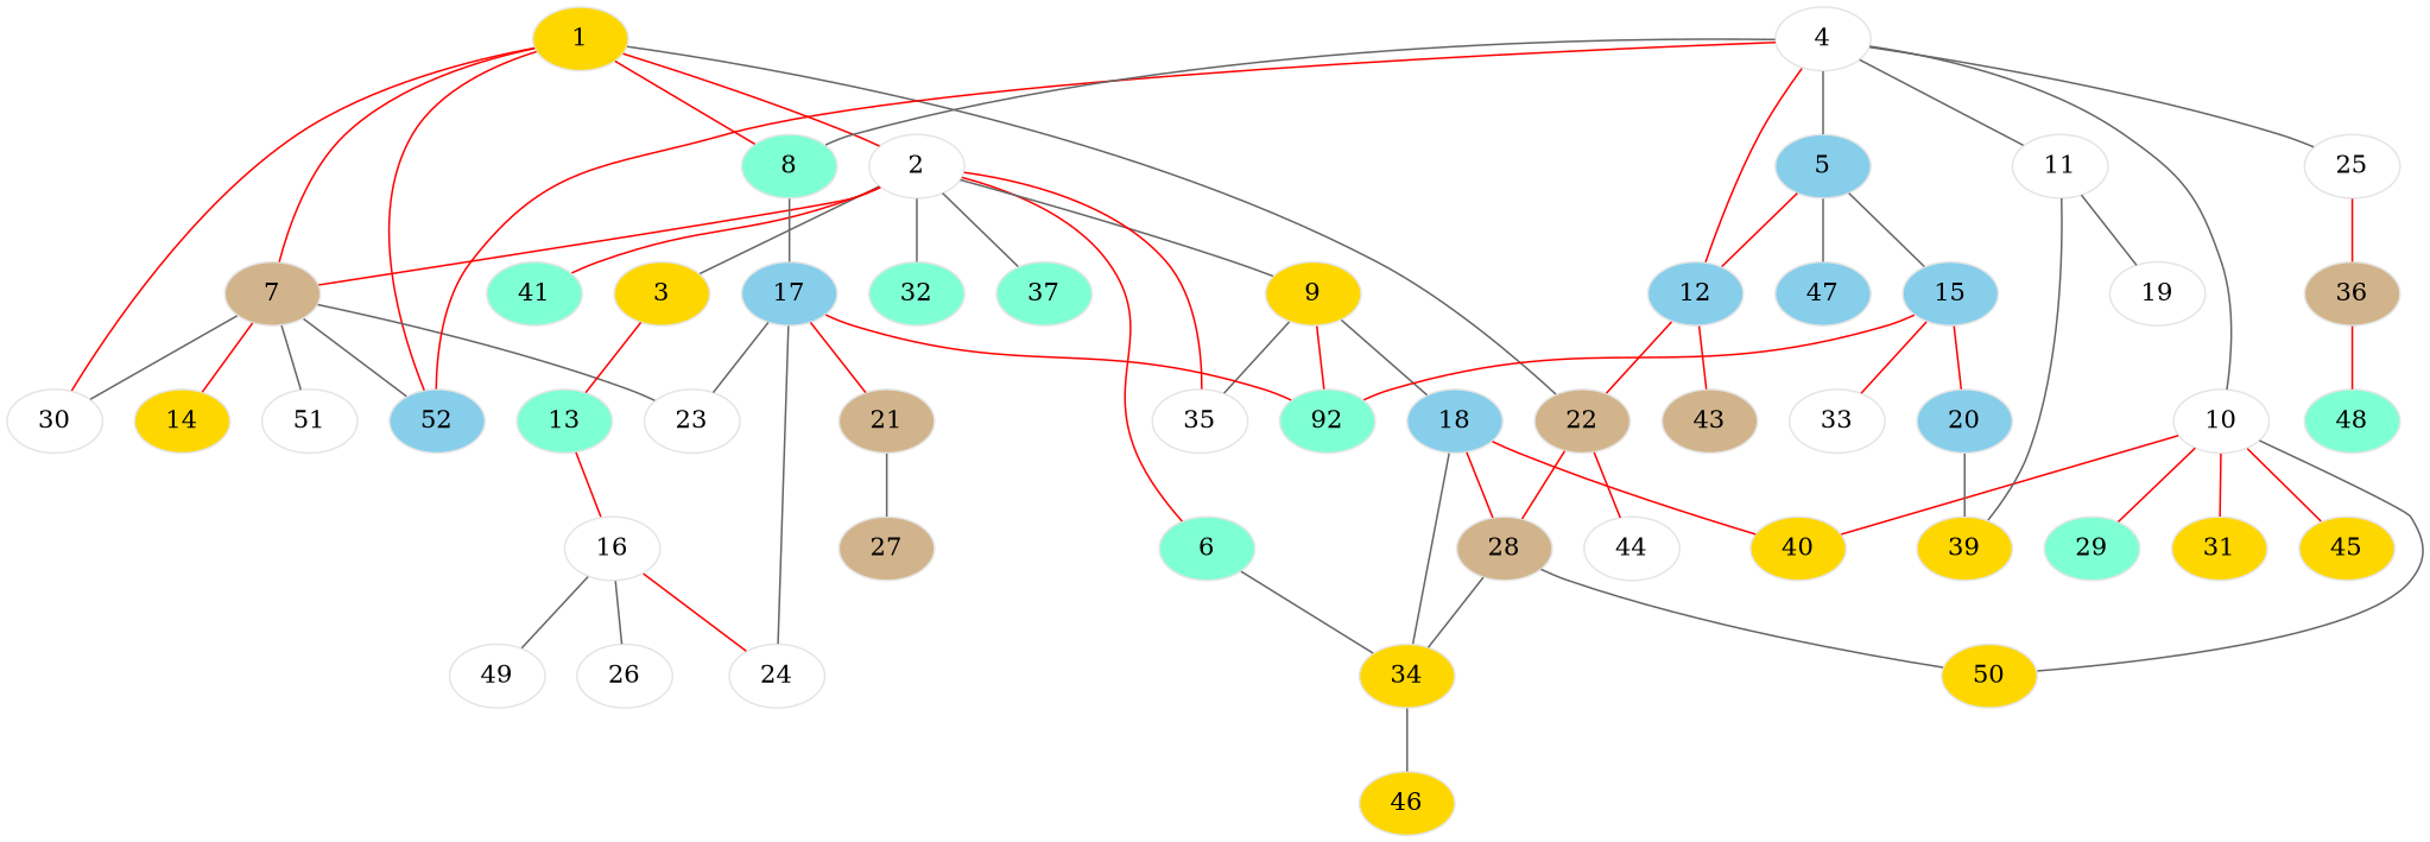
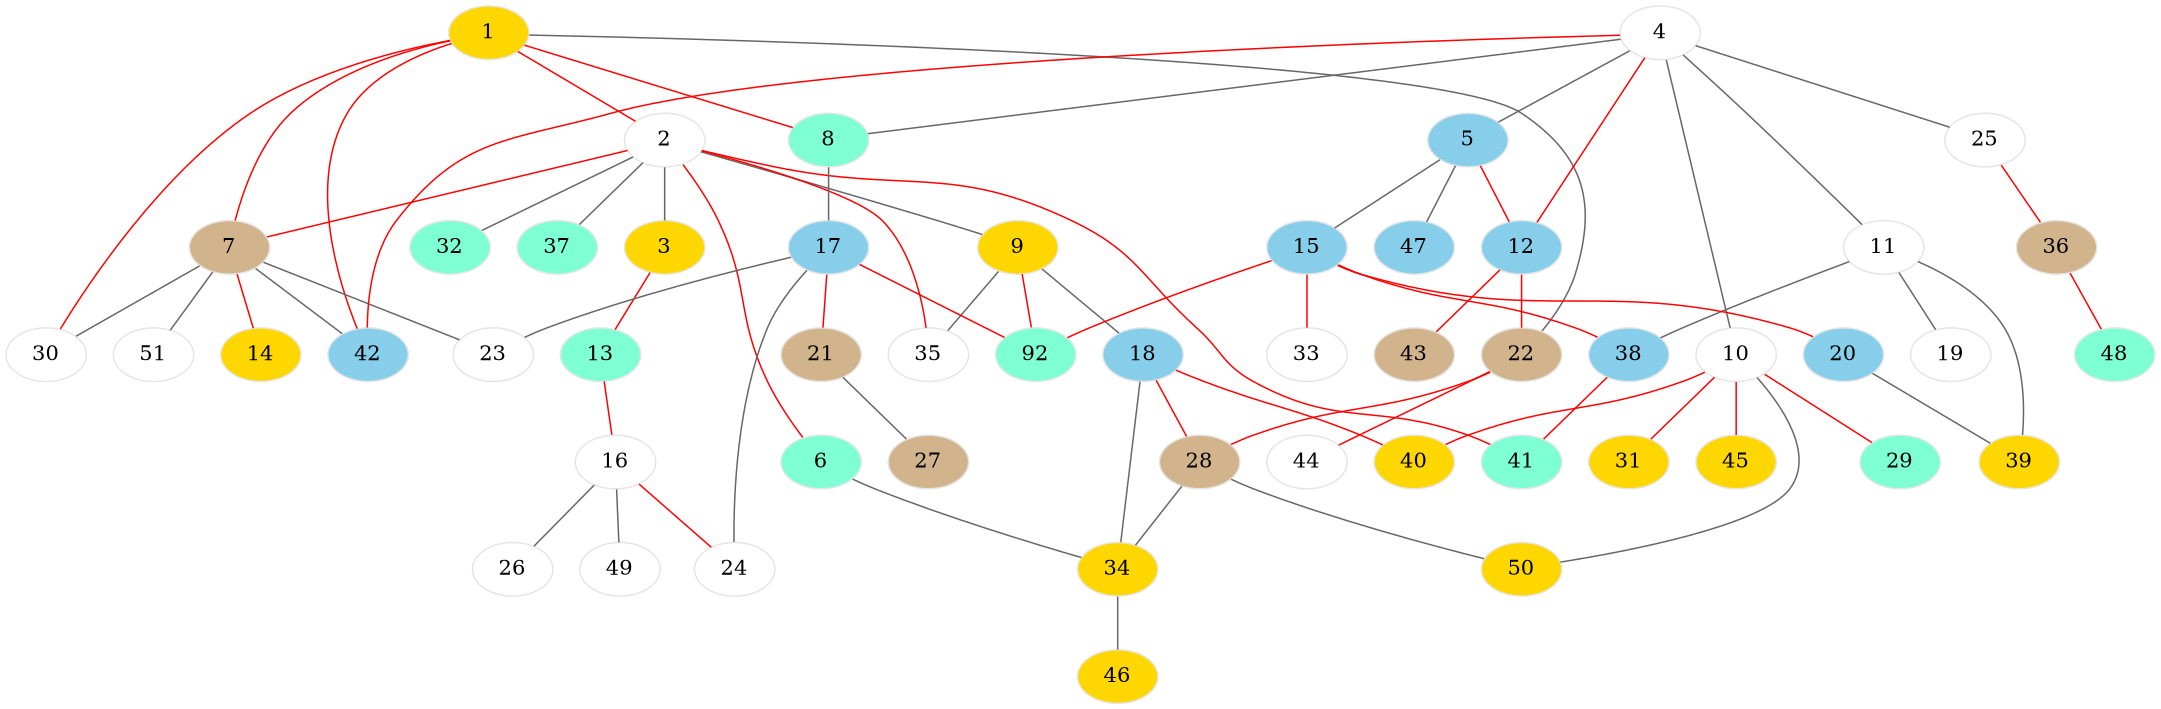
  graph {
    node [color=gray90 fillcolor=white style=filled]
    edge [color=red]
    1 [fillcolor=gold]
    2
    7 [fillcolor=tan]
    22 [fillcolor=tan]
    30
-   42 [fillcolor=skyblue label=52]
+   42 [fillcolor=skyblue]
    8 [fillcolor=aquamarine]
    3 [fillcolor=gold]
    6 [fillcolor=aquamarine]
    9 [fillcolor=gold]
    32 [fillcolor=aquamarine]
    35
    37 [fillcolor=aquamarine]
    41 [fillcolor=aquamarine]
    4
    5 [fillcolor=skyblue]
    10
    11
    12 [fillcolor=skyblue]
    25
    14 [fillcolor=gold]
    23
    51
    28 [fillcolor=tan]
    44
    13 [fillcolor=aquamarine]
    34 [fillcolor=gold]
    18 [fillcolor=skyblue]
    n29 [fillcolor=aquamarine label=92]
    16
    15 [fillcolor=skyblue]
    47 [fillcolor=skyblue]
    17 [fillcolor=skyblue]
    29 [fillcolor=aquamarine]
    31 [fillcolor=gold]
    40 [fillcolor=gold]
    45 [fillcolor=gold]
    50 [fillcolor=gold]
    19
+   38 [fillcolor=skyblue]
    39 [fillcolor=gold]
    43 [fillcolor=tan]
    36 [fillcolor=tan]
    20 [fillcolor=skyblue]
    33
    46 [fillcolor=gold]
    24
    21 [fillcolor=tan]
    26
    49
    27 [fillcolor=tan]
    48 [fillcolor=aquamarine]
    1 -- 2
    1 -- 7
    1 -- 22 [color=gray40]
    1 -- 30
    1 -- 42
    1 -- 8
    2 -- 7
    2 -- 3 [color=gray40]
    2 -- 6
    2 -- 9 [color=gray40]
    2 -- 32 [color=gray40]
    2 -- 35
    2 -- 37 [color=gray40]
    2 -- 41
    7 -- 30 [color=gray40]
    7 -- 42 [color=gray40]
    7 -- 14
    7 -- 23 [color=gray40]
    7 -- 51 [color=gray40]
    22 -- 28
    22 -- 44
    8 -- 17 [color=gray40]
    3 -- 13
    6 -- 34 [color=gray40]
    9 -- 35 [color=gray40]
    9 -- 18 [color=gray40]
    9 -- n29
    4 -- 42
    4 -- 8 [color=gray40]
    4 -- 5 [color=gray40]
    4 -- 10 [color=gray40]
    4 -- 11 [color=gray40]
    4 -- 12
    4 -- 25 [color=gray40]
    5 -- 12
    5 -- 15 [color=gray40]
    5 -- 47 [color=gray40]
    10 -- 29
    10 -- 31
    10 -- 40
    10 -- 45
    10 -- 50 [color=gray40]
    11 -- 19 [color=gray40]
+   11 -- 38 [color=gray40]
    11 -- 39 [color=gray40]
    12 -- 22
    12 -- 43
    25 -- 36
    28 -- 34 [color=gray40]
    28 -- 50 [color=gray40]
    13 -- 16
    34 -- 46 [color=gray40]
    18 -- 28
    18 -- 34 [color=gray40]
    18 -- 40
    16 -- 24
    16 -- 26 [color=gray40]
    16 -- 49 [color=gray40]
    15 -- n29
+   15 -- 38
    15 -- 20
    15 -- 33
    17 -- 23 [color=gray40]
    17 -- n29
    17 -- 24 [color=gray40]
    17 -- 21
+   38 -- 41
    36 -- 48
    20 -- 39 [color=gray40]
    21 -- 27 [color=gray40]
  }
